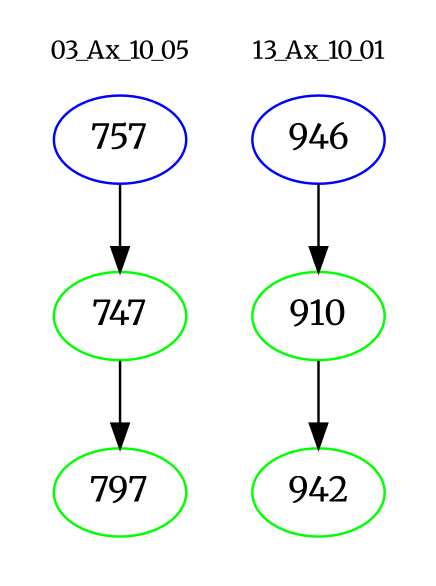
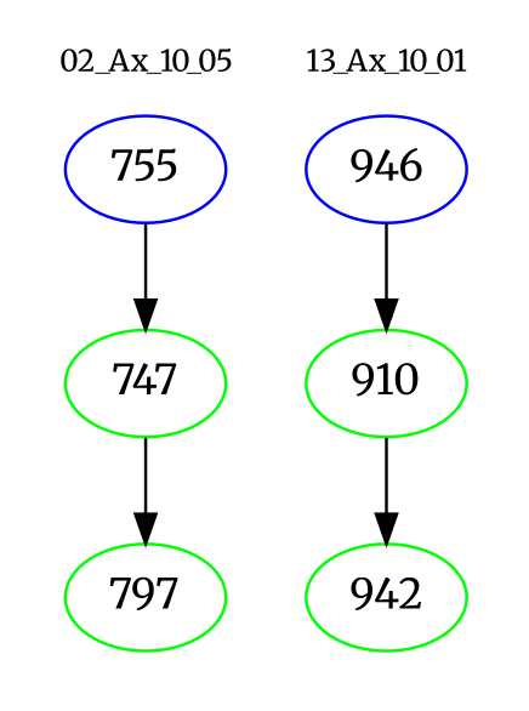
  digraph {
    fontname=Merriweather
    node [color=green fontname=Merriweather]
    edge [color=black fontname=Merriweather]
-   n1 [color=blue label=757]
+   n1 [color=blue label=755]
    n2 [label=747]
    n3 [label=797]
    n4 [color=blue label=946]
    n5 [label=910]
    n6 [label=942]
    subgraph cluster_1 {
      color=white
      fontsize=10
-     label="03_Ax_10_05"
+     label="02_Ax_10_05"
      n1
      n2
      n3
    }
    subgraph cluster_2 {
      color=white
      fontsize=10
      label="13_Ax_10_01"
      n4
      n5
      n6
    }
    n1 -> n2
    n2 -> n3
    n4 -> n5
    n5 -> n6
  }
